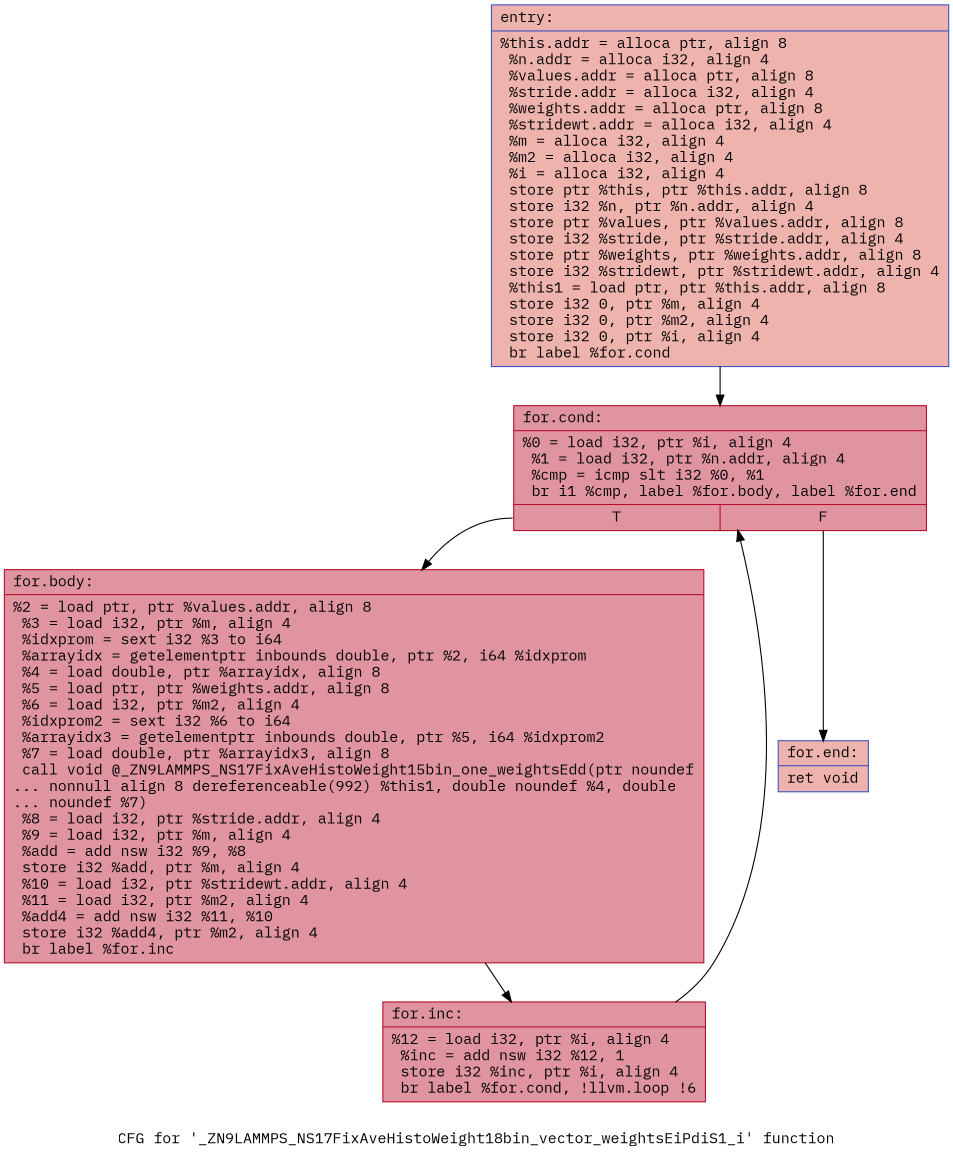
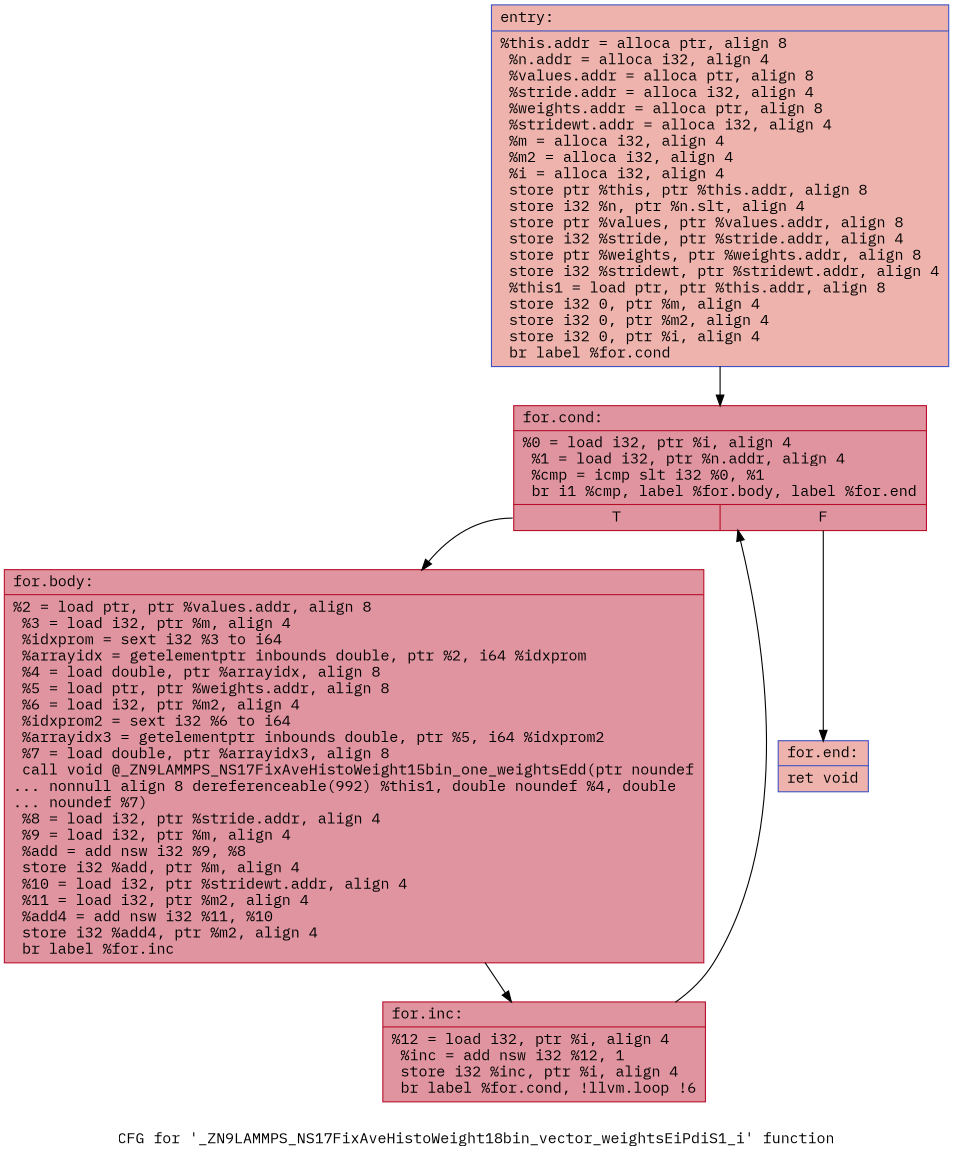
  digraph {
    label="CFG for '_ZN9LAMMPS_NS17FixAveHistoWeight18bin_vector_weightsEiPdiS1_i' function"
    fontname="IBM Plex Mono"
    node [color="#b70d28ff" fillcolor="#b70d2870" fontname="IBM Plex Mono" shape=record style=filled]
    edge [fontname="IBM Plex Mono"]
-   n1 [color="#3d50c3ff" fillcolor="#d6524470" label="{entry:\l|  %this.addr = alloca ptr, align 8\l  %n.addr = alloca i32, align 4\l  %values.addr = alloca ptr, align 8\l  %stride.addr = alloca i32, align 4\l  %weights.addr = alloca ptr, align 8\l  %stridewt.addr = alloca i32, align 4\l  %m = alloca i32, align 4\l  %m2 = alloca i32, align 4\l  %i = alloca i32, align 4\l  store ptr %this, ptr %this.addr, align 8\l  store i32 %n, ptr %n.addr, align 4\l  store ptr %values, ptr %values.addr, align 8\l  store i32 %stride, ptr %stride.addr, align 4\l  store ptr %weights, ptr %weights.addr, align 8\l  store i32 %stridewt, ptr %stridewt.addr, align 4\l  %this1 = load ptr, ptr %this.addr, align 8\l  store i32 0, ptr %m, align 4\l  store i32 0, ptr %m2, align 4\l  store i32 0, ptr %i, align 4\l  br label %for.cond\l}"]
+   n1 [color="#3d50c3ff" fillcolor="#d6524470" label="{entry:\l|  %this.addr = alloca ptr, align 8\l  %n.addr = alloca i32, align 4\l  %values.addr = alloca ptr, align 8\l  %stride.addr = alloca i32, align 4\l  %weights.addr = alloca ptr, align 8\l  %stridewt.addr = alloca i32, align 4\l  %m = alloca i32, align 4\l  %m2 = alloca i32, align 4\l  %i = alloca i32, align 4\l  store ptr %this, ptr %this.addr, align 8\l  store i32 %n, ptr %n.slt, align 4\l  store ptr %values, ptr %values.addr, align 8\l  store i32 %stride, ptr %stride.addr, align 4\l  store ptr %weights, ptr %weights.addr, align 8\l  store i32 %stridewt, ptr %stridewt.addr, align 4\l  %this1 = load ptr, ptr %this.addr, align 8\l  store i32 0, ptr %m, align 4\l  store i32 0, ptr %m2, align 4\l  store i32 0, ptr %i, align 4\l  br label %for.cond\l}"]
    n2 [label="{for.cond:\l|  %0 = load i32, ptr %i, align 4\l  %1 = load i32, ptr %n.addr, align 4\l  %cmp = icmp slt i32 %0, %1\l  br i1 %cmp, label %for.body, label %for.end\l|{<s0>T|<s1>F}}"]
    n3 [label="{for.body:\l|  %2 = load ptr, ptr %values.addr, align 8\l  %3 = load i32, ptr %m, align 4\l  %idxprom = sext i32 %3 to i64\l  %arrayidx = getelementptr inbounds double, ptr %2, i64 %idxprom\l  %4 = load double, ptr %arrayidx, align 8\l  %5 = load ptr, ptr %weights.addr, align 8\l  %6 = load i32, ptr %m2, align 4\l  %idxprom2 = sext i32 %6 to i64\l  %arrayidx3 = getelementptr inbounds double, ptr %5, i64 %idxprom2\l  %7 = load double, ptr %arrayidx3, align 8\l  call void @_ZN9LAMMPS_NS17FixAveHistoWeight15bin_one_weightsEdd(ptr noundef\l... nonnull align 8 dereferenceable(992) %this1, double noundef %4, double\l... noundef %7)\l  %8 = load i32, ptr %stride.addr, align 4\l  %9 = load i32, ptr %m, align 4\l  %add = add nsw i32 %9, %8\l  store i32 %add, ptr %m, align 4\l  %10 = load i32, ptr %stridewt.addr, align 4\l  %11 = load i32, ptr %m2, align 4\l  %add4 = add nsw i32 %11, %10\l  store i32 %add4, ptr %m2, align 4\l  br label %for.inc\l}"]
    n4 [color="#3d50c3ff" fillcolor="#d6524470" label="{for.end:\l|  ret void\l}"]
    n5 [label="{for.inc:\l|  %12 = load i32, ptr %i, align 4\l  %inc = add nsw i32 %12, 1\l  store i32 %inc, ptr %i, align 4\l  br label %for.cond, !llvm.loop !6\l}"]
    n1 -> n2
    n2 -> n3 [tailport=s0]
    n2 -> n4 [tailport=s1]
    n3 -> n5
    n5 -> n2
  }
